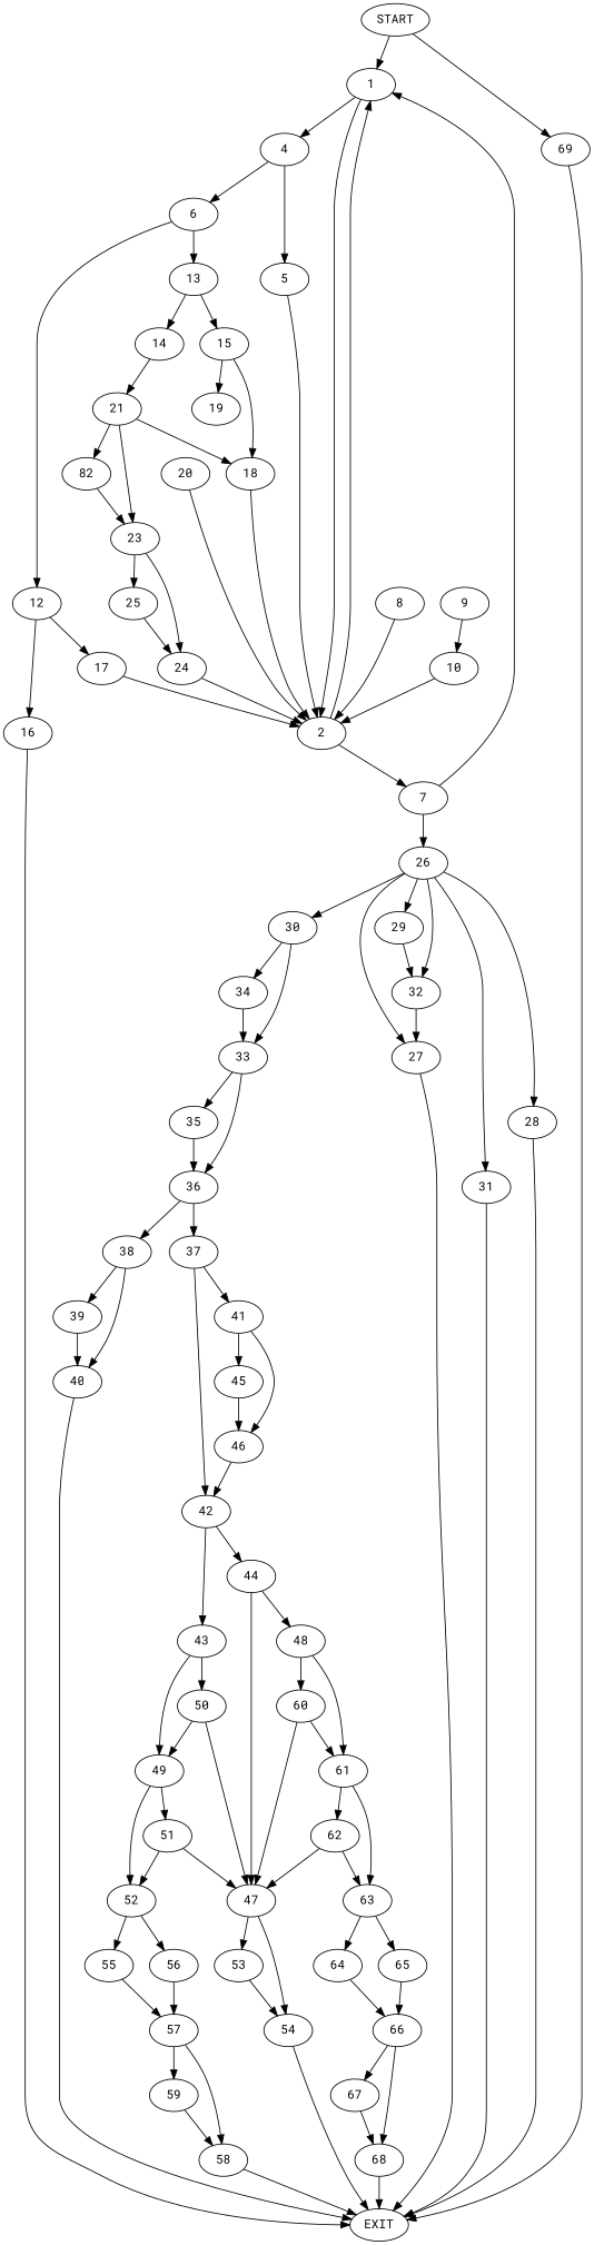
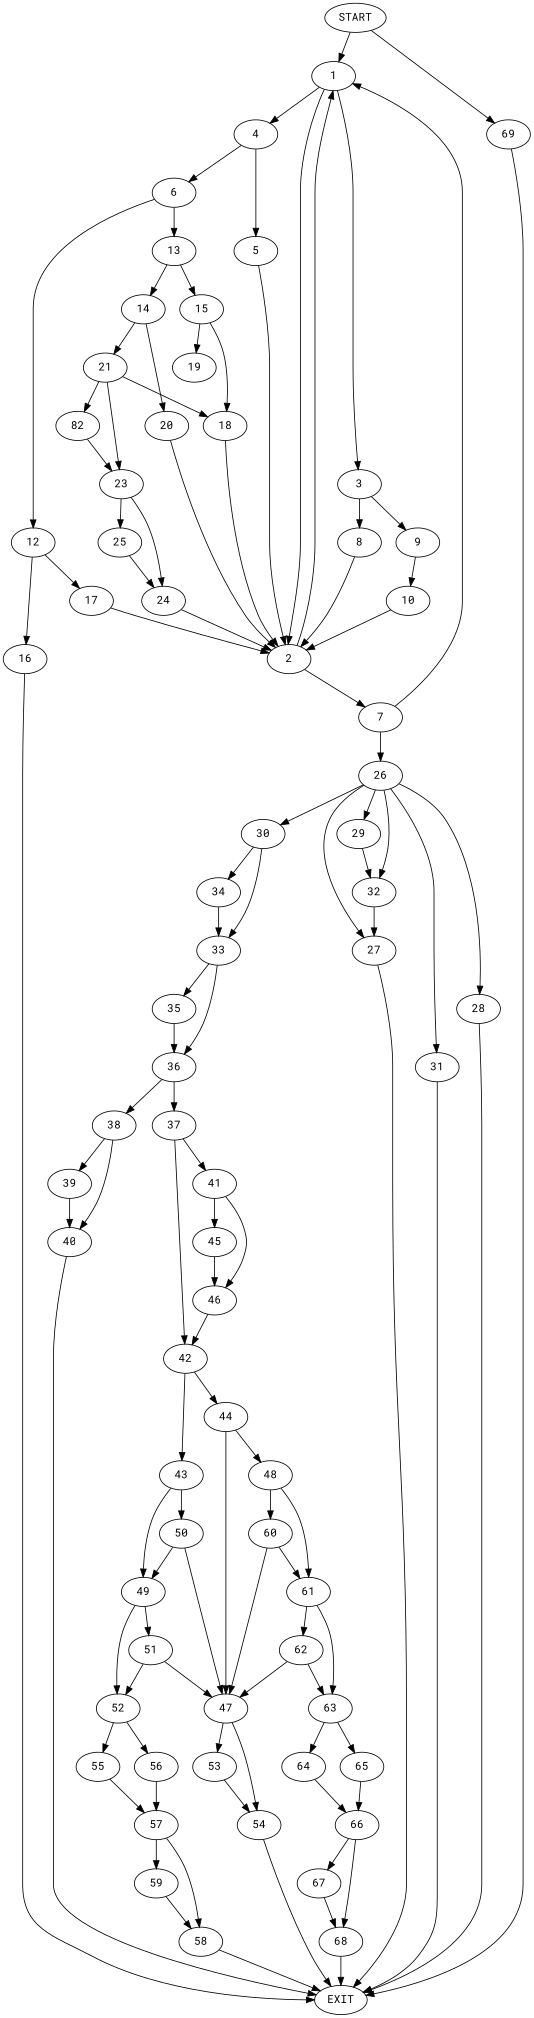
  digraph {
    fontname="Roboto Mono"
    node [fontname="Roboto Mono"]
    edge [fontname="Roboto Mono"]
    n1 [label=START]
    1
    69
    2
+   3
    4
    n7 [label=EXIT]
    7
    8
    9
    5
    6
    26
    10
    12
    13
    16
    17
    14
    15
    27
    28
    29
    30
    31
    32
    20
    21
    18
    19
    n31 [label=82]
    23
    24
    25
    33
    34
    35
    36
    37
    38
    41
    42
    39
    40
    45
    46
    43
    44
    49
    50
    47
    48
    51
    52
    53
    54
    60
    61
    62
    63
    55
    56
    57
    58
    59
    64
    65
    66
    67
    68
    n1 -> 1
    n1 -> 69
    1 -> 2
+   1 -> 3
    1 -> 4
    69 -> n7
    2 -> 1
    2 -> 7
+   3 -> 8
+   3 -> 9
    4 -> 5
    4 -> 6
    7 -> 1
    7 -> 26
    8 -> 2
    9 -> 10
    5 -> 2
    6 -> 12
    6 -> 13
    26 -> 27
    26 -> 28
    26 -> 29
    26 -> 30
    26 -> 31
    26 -> 32
    10 -> 2
    12 -> 16
    12 -> 17
    13 -> 14
    13 -> 15
    16 -> n7
    17 -> 2
+   14 -> 20
    14 -> 21
    15 -> 18
    15 -> 19
    27 -> n7
    28 -> n7
    29 -> 32
    30 -> 33
    30 -> 34
    31 -> n7
    32 -> 27
    20 -> 2
    21 -> 18
    21 -> n31
    21 -> 23
    18 -> 2
    n31 -> 23
    23 -> 24
    23 -> 25
    24 -> 2
    25 -> 24
    33 -> 35
    33 -> 36
    34 -> 33
    35 -> 36
    36 -> 37
    36 -> 38
    37 -> 41
    37 -> 42
    38 -> 39
    38 -> 40
    41 -> 45
    41 -> 46
    42 -> 43
    42 -> 44
    39 -> 40
    40 -> n7
    45 -> 46
    46 -> 42
    43 -> 49
    43 -> 50
    44 -> 47
    44 -> 48
    49 -> 51
    49 -> 52
    50 -> 49
    50 -> 47
    47 -> 53
    47 -> 54
    48 -> 60
    48 -> 61
    51 -> 47
    51 -> 52
    52 -> 55
    52 -> 56
    53 -> 54
    54 -> n7
    60 -> 47
    60 -> 61
    61 -> 62
    61 -> 63
    62 -> 47
    62 -> 63
    63 -> 64
    63 -> 65
    55 -> 57
    56 -> 57
    57 -> 58
    57 -> 59
    58 -> n7
    59 -> 58
    64 -> 66
    65 -> 66
    66 -> 67
    66 -> 68
    67 -> 68
    68 -> n7
  }
